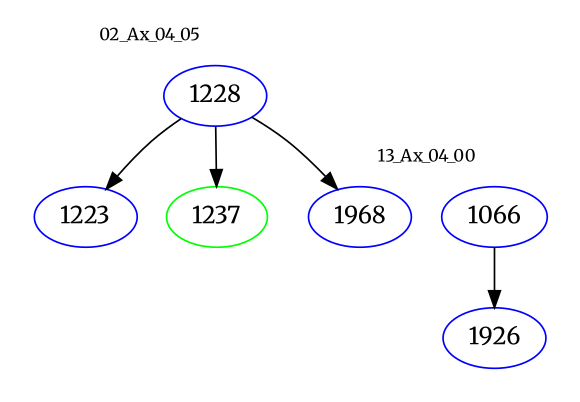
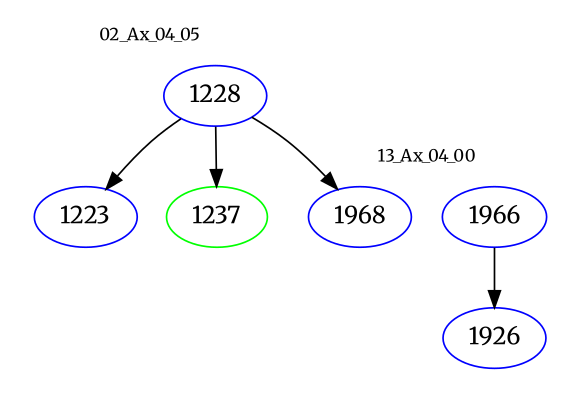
  digraph {
    fontname=Merriweather
    node [color=blue fontname=Merriweather]
    edge [color=black fontname=Merriweather]
    n1 [label=1228]
    n2 [label=1223]
    n3 [color=green label=1237]
-   n4 [label=1066]
+   n4 [label=1966]
    n5 [label=1926]
    n6 [label=1968]
    subgraph cluster_1 {
      color=white
      fontsize=10
      label="02_Ax_04_05"
      n1
      n2
      n3
    }
    subgraph cluster_2 {
      color=white
      fontsize=10
      label="13_Ax_04_00"
      n4
      n5
      n6
    }
    n1 -> n2
    n1 -> n3
    n1 -> n6
    n4 -> n5
  }
